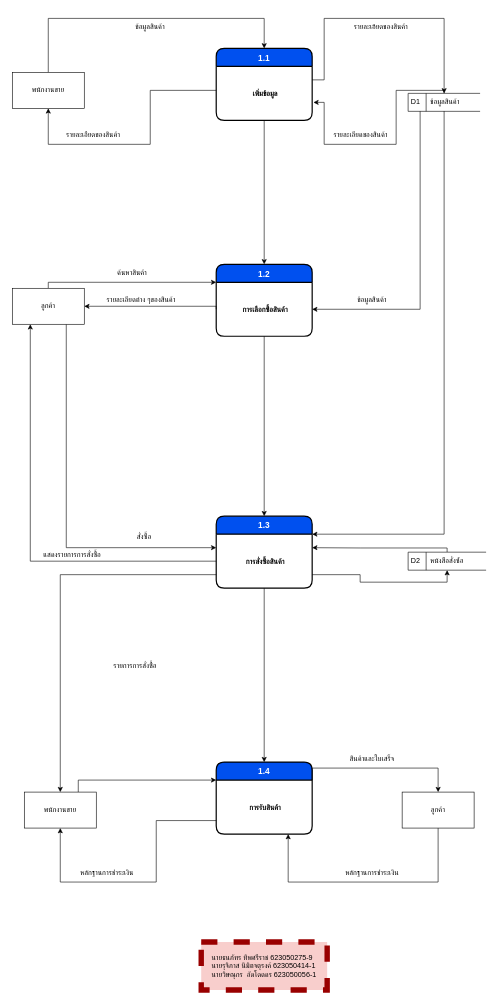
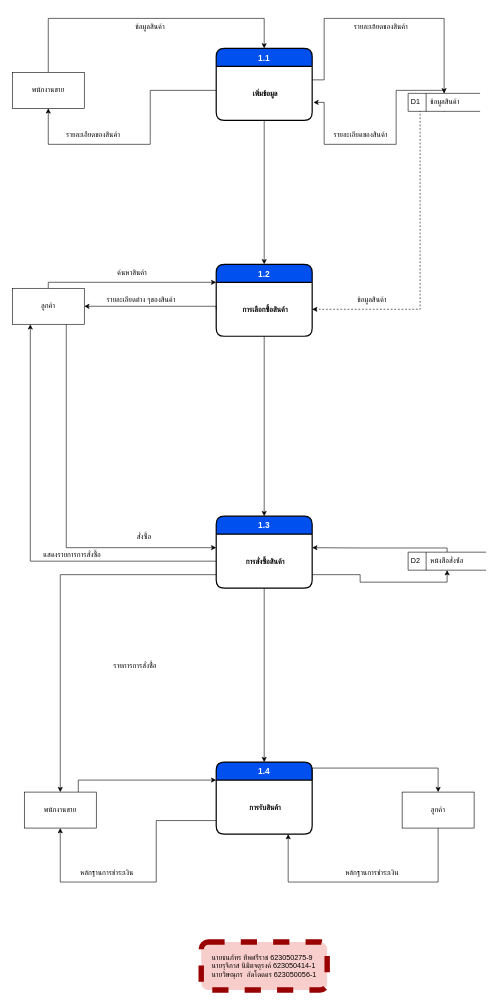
  <mxCell id="0" />
  <mxCell id="1" parent="0" />
  <mxCell id="2" style="edgeStyle=orthogonalEdgeStyle;rounded=0;orthogonalLoop=1;jettySize=auto;html=1;entryX=0.5;entryY=0;entryDx=0;entryDy=0;" edge="1" parent="1" source="3" target="7"><mxGeometry relative="1" as="geometry"><Array as="points"><mxPoint x="80" y="30" /><mxPoint x="440" y="30" /></Array></mxGeometry></mxCell>
  <mxCell id="3" value="พนักงานขาย" style="rounded=0;whiteSpace=wrap;html=1;strokeColor=#000000;fillColor=#ffffff;gradientColor=none;align=center;" vertex="1" parent="1"><mxGeometry x="20" y="120" width="120" height="60" as="geometry" /></mxCell>
  <mxCell id="4" style="edgeStyle=orthogonalEdgeStyle;rounded=0;orthogonalLoop=1;jettySize=auto;html=1;exitX=0.5;exitY=0;exitDx=0;exitDy=0;entryX=0;entryY=0.25;entryDx=0;entryDy=0;" edge="1" parent="1" source="6" target="20"><mxGeometry relative="1" as="geometry"><Array as="points"><mxPoint x="80" y="470" /></Array></mxGeometry></mxCell>
  <mxCell id="5" style="edgeStyle=orthogonalEdgeStyle;rounded=0;orthogonalLoop=1;jettySize=auto;html=1;exitX=0.75;exitY=1;exitDx=0;exitDy=0;entryX=0;entryY=0.25;entryDx=0;entryDy=0;" edge="1" parent="1" source="6" target="27"><mxGeometry relative="1" as="geometry" /></mxCell>
  <mxCell id="6" value="ลูกค้า" style="rounded=0;whiteSpace=wrap;html=1;strokeColor=#000000;fillColor=#ffffff;gradientColor=none;align=center;" vertex="1" parent="1"><mxGeometry x="20" y="480" width="120" height="60" as="geometry" /></mxCell>
  <mxCell id="7" value="1.1" style="swimlane;childLayout=stackLayout;horizontal=1;startSize=30;horizontalStack=0;rounded=1;fontSize=14;fontStyle=1;strokeWidth=2;resizeParent=0;resizeLast=1;shadow=0;dashed=0;align=center;fillColor=#0050ef;strokeColor=#000000;fontColor=#ffffff;verticalAlign=middle;" vertex="1" parent="1"><mxGeometry x="360" y="80" width="160" height="120" as="geometry" /></mxCell>
  <mxCell id="8" value="เพิ่มข้อมูล" style="align=center;strokeColor=none;fillColor=none;spacingLeft=4;fontSize=12;verticalAlign=middle;resizable=0;rotatable=0;part=1;fontStyle=1" vertex="1" parent="7"><mxGeometry y="30" width="160" height="90" as="geometry" /></mxCell>
- <mxCell id="9" value="&lt;div style=&quot;text-align: left&quot;&gt;&lt;span&gt;นายธนภัทร ทิพศรีราช 623050275-9&lt;/span&gt;&lt;/div&gt;&lt;div style=&quot;text-align: left&quot;&gt;&lt;span style=&quot;text-indent: 0.5in&quot;&gt;นายรุจิภาส นิมิตจตุรงค์ 623050414-1&lt;/span&gt;&lt;/div&gt;&lt;div style=&quot;text-align: left&quot;&gt;&lt;span style=&quot;text-indent: 0.5in&quot;&gt;นายวิษณุกร&lt;/span&gt;&lt;span style=&quot;text-indent: 0.5in&quot;&gt;&amp;nbsp; &lt;/span&gt;&lt;span style=&quot;text-indent: 0.5in&quot;&gt;อัดโดดดร&lt;/span&gt;&lt;span style=&quot;text-indent: 0.5in&quot;&gt;&amp;nbsp;&lt;/span&gt;&lt;span style=&quot;text-indent: 0.5in&quot;&gt;623050056-1&lt;/span&gt;&lt;/div&gt;" style="whiteSpace=wrap;html=1;strokeColor=#990000;fillColor=#f8cecc;align=center;dashed=1;strokeWidth=9;rounded=0;" vertex="1" parent="1"><mxGeometry x="335" y="1570" width="210" height="80" as="geometry" /></mxCell>
+ <mxCell id="9" value="&lt;div style=&quot;text-align: left&quot;&gt;&lt;span&gt;นายธนภัทร ทิพศรีราช 623050275-9&lt;/span&gt;&lt;/div&gt;&lt;div style=&quot;text-align: left&quot;&gt;&lt;span style=&quot;text-indent: 0.5in&quot;&gt;นายรุจิภาส นิมิตจตุรงค์ 623050414-1&lt;/span&gt;&lt;/div&gt;&lt;div style=&quot;text-align: left&quot;&gt;&lt;span style=&quot;text-indent: 0.5in&quot;&gt;นายวิษณุกร&lt;/span&gt;&lt;span style=&quot;text-indent: 0.5in&quot;&gt;&amp;nbsp; &lt;/span&gt;&lt;span style=&quot;text-indent: 0.5in&quot;&gt;อัดโดดดร&lt;/span&gt;&lt;span style=&quot;text-indent: 0.5in&quot;&gt;&amp;nbsp;&lt;/span&gt;&lt;span style=&quot;text-indent: 0.5in&quot;&gt;623050056-1&lt;/span&gt;&lt;/div&gt;" style="rounded=1;whiteSpace=wrap;html=1;strokeColor=#990000;fillColor=#f8cecc;align=center;dashed=1;strokeWidth=9;" vertex="1" parent="1"><mxGeometry x="335" y="1570" width="210" height="80" as="geometry" /></mxCell>
  <mxCell id="10" style="edgeStyle=orthogonalEdgeStyle;rounded=0;orthogonalLoop=1;jettySize=auto;html=1;entryX=0.5;entryY=1;entryDx=0;entryDy=0;" edge="1" parent="1" source="8" target="3"><mxGeometry relative="1" as="geometry"><Array as="points"><mxPoint x="250" y="150" /><mxPoint x="250" y="240" /><mxPoint x="80" y="240" /></Array></mxGeometry></mxCell>
  <mxCell id="11" value="ข้อมูลสินค้า" style="text;html=1;strokeColor=none;fillColor=none;align=center;verticalAlign=middle;whiteSpace=wrap;rounded=0;dashed=1;" vertex="1" parent="1"><mxGeometry x="200" y="20" width="100" height="50" as="geometry" /></mxCell>
  <mxCell id="12" value="รายละเอียดของสินค้า" style="text;html=1;strokeColor=none;fillColor=none;align=center;verticalAlign=middle;whiteSpace=wrap;rounded=0;dashed=1;" vertex="1" parent="1"><mxGeometry x="100" y="200" width="110" height="50" as="geometry" /></mxCell>
  <mxCell id="13" style="edgeStyle=orthogonalEdgeStyle;rounded=0;orthogonalLoop=1;jettySize=auto;html=1;exitX=0.5;exitY=1;exitDx=0;exitDy=0;entryX=1.013;entryY=0.667;entryDx=0;entryDy=0;entryPerimeter=0;" edge="1" parent="1" source="16" target="8"><mxGeometry relative="1" as="geometry"><Array as="points"><mxPoint x="740" y="150" /><mxPoint x="660" y="150" /><mxPoint x="660" y="240" /><mxPoint x="540" y="240" /><mxPoint x="540" y="170" /></Array></mxGeometry></mxCell>
- <mxCell id="14" style="edgeStyle=orthogonalEdgeStyle;rounded=0;orthogonalLoop=1;jettySize=auto;html=1;exitX=0.5;exitY=1;exitDx=0;exitDy=0;entryX=1;entryY=0.5;entryDx=0;entryDy=0;" edge="1" parent="1" source="16" target="21"><mxGeometry relative="1" as="geometry"><Array as="points"><mxPoint x="700" y="165" /><mxPoint x="700" y="515" /></Array></mxGeometry></mxCell>
- <mxCell id="15" style="edgeStyle=orthogonalEdgeStyle;rounded=0;orthogonalLoop=1;jettySize=auto;html=1;exitX=0.5;exitY=1;exitDx=0;exitDy=0;entryX=1;entryY=0;entryDx=0;entryDy=0;" edge="1" parent="1" source="16" target="27"><mxGeometry relative="1" as="geometry"><mxPoint x="620" y="920" as="targetPoint" /><Array as="points"><mxPoint x="740" y="890" /></Array></mxGeometry></mxCell>
+ <mxCell id="14" style="edgeStyle=orthogonalEdgeStyle;rounded=0;orthogonalLoop=1;jettySize=auto;html=1;exitX=0.5;exitY=1;exitDx=0;exitDy=0;entryX=1;entryY=0.5;entryDx=0;entryDy=0;dashed=1;" edge="1" parent="1" source="16" target="21"><mxGeometry relative="1" as="geometry"><Array as="points"><mxPoint x="700" y="165" /><mxPoint x="700" y="515" /></Array></mxGeometry></mxCell>
  <mxCell id="16" value="D1&amp;nbsp; &amp;nbsp; &amp;nbsp;ข้อมูลสินค้า" style="html=1;dashed=0;whitespace=wrap;shape=mxgraph.dfd.dataStoreID;align=left;spacingLeft=3;points=[[0,0],[0.5,0],[1,0],[0,0.5],[1,0.5],[0,1],[0.5,1],[1,1]];strokeColor=#000000;strokeWidth=1;fillColor=#ffffff;gradientColor=none;" vertex="1" parent="1"><mxGeometry x="680" y="155" width="120" height="30" as="geometry" /></mxCell>
  <mxCell id="17" value="รายละเอียดของสินค้า" style="text;html=1;strokeColor=none;fillColor=none;align=center;verticalAlign=middle;whiteSpace=wrap;rounded=0;dashed=1;" vertex="1" parent="1"><mxGeometry x="546" y="200" width="110" height="50" as="geometry" /></mxCell>
  <mxCell id="18" value="รายละเอียดของสินค้า" style="text;html=1;strokeColor=none;fillColor=none;align=center;verticalAlign=middle;whiteSpace=wrap;rounded=0;dashed=1;" vertex="1" parent="1"><mxGeometry x="580" y="20" width="110" height="50" as="geometry" /></mxCell>
  <mxCell id="19" style="edgeStyle=orthogonalEdgeStyle;rounded=0;orthogonalLoop=1;jettySize=auto;html=1;exitX=0.5;exitY=1;exitDx=0;exitDy=0;entryX=0.5;entryY=0;entryDx=0;entryDy=0;" edge="1" parent="1" source="8" target="20"><mxGeometry relative="1" as="geometry" /></mxCell>
  <mxCell id="20" value="1.2" style="swimlane;childLayout=stackLayout;horizontal=1;startSize=30;horizontalStack=0;rounded=1;fontSize=14;fontStyle=1;strokeWidth=2;resizeParent=0;resizeLast=1;shadow=0;dashed=0;align=center;fillColor=#0050ef;strokeColor=#000000;fontColor=#ffffff;verticalAlign=middle;" vertex="1" parent="1"><mxGeometry x="360" y="440" width="160" height="120" as="geometry" /></mxCell>
  <mxCell id="21" value="การเลือกซื้อสินค้า" style="align=center;strokeColor=none;fillColor=none;spacingLeft=4;fontSize=12;verticalAlign=middle;resizable=0;rotatable=0;part=1;fontStyle=1" vertex="1" parent="20"><mxGeometry y="30" width="160" height="90" as="geometry" /></mxCell>
  <mxCell id="22" value="ค้นหาสินค้า" style="text;html=1;strokeColor=none;fillColor=none;align=center;verticalAlign=middle;whiteSpace=wrap;rounded=0;dashed=1;" vertex="1" parent="1"><mxGeometry x="170" y="430" width="100" height="50" as="geometry" /></mxCell>
  <mxCell id="23" value="รายละเอียดต่าง ๆของสินค้า" style="text;html=1;strokeColor=none;fillColor=none;align=center;verticalAlign=middle;whiteSpace=wrap;rounded=0;dashed=1;" vertex="1" parent="1"><mxGeometry x="160" y="475" width="150" height="50" as="geometry" /></mxCell>
  <mxCell id="24" style="edgeStyle=orthogonalEdgeStyle;rounded=0;orthogonalLoop=1;jettySize=auto;html=1;exitX=1;exitY=0.25;exitDx=0;exitDy=0;" edge="1" parent="1" source="8" target="16"><mxGeometry relative="1" as="geometry"><mxPoint x="560" y="-10" as="targetPoint" /><Array as="points"><mxPoint x="540" y="133" /><mxPoint x="540" y="30" /><mxPoint x="740" y="30" /></Array></mxGeometry></mxCell>
  <mxCell id="25" value="ข้อมูลสินค้า" style="text;html=1;strokeColor=none;fillColor=none;align=center;verticalAlign=middle;whiteSpace=wrap;rounded=0;dashed=1;" vertex="1" parent="1"><mxGeometry x="570" y="475" width="100" height="50" as="geometry" /></mxCell>
  <mxCell id="26" value="1.3" style="swimlane;childLayout=stackLayout;horizontal=1;startSize=30;horizontalStack=0;rounded=1;fontSize=14;fontStyle=1;strokeWidth=2;resizeParent=0;resizeLast=1;shadow=0;dashed=0;align=center;fillColor=#0050ef;strokeColor=#000000;fontColor=#ffffff;verticalAlign=middle;" vertex="1" parent="1"><mxGeometry x="360" y="860" width="160" height="120" as="geometry" /></mxCell>
  <mxCell id="27" value="การสั่งซื้อสินค้า" style="align=center;strokeColor=none;fillColor=none;spacingLeft=4;fontSize=12;verticalAlign=middle;resizable=0;rotatable=0;part=1;fontStyle=1" vertex="1" parent="26"><mxGeometry y="30" width="160" height="90" as="geometry" /></mxCell>
  <mxCell id="28" style="edgeStyle=orthogonalEdgeStyle;rounded=0;orthogonalLoop=1;jettySize=auto;html=1;exitX=0.5;exitY=1;exitDx=0;exitDy=0;entryX=0.5;entryY=0;entryDx=0;entryDy=0;" edge="1" parent="1" source="21" target="26"><mxGeometry relative="1" as="geometry" /></mxCell>
  <mxCell id="29" style="edgeStyle=orthogonalEdgeStyle;rounded=0;orthogonalLoop=1;jettySize=auto;html=1;exitX=0;exitY=0.5;exitDx=0;exitDy=0;entryX=1;entryY=0.5;entryDx=0;entryDy=0;" edge="1" parent="1" source="21" target="6"><mxGeometry relative="1" as="geometry"><Array as="points"><mxPoint x="360" y="510" /></Array></mxGeometry></mxCell>
  <mxCell id="30" style="edgeStyle=orthogonalEdgeStyle;rounded=0;orthogonalLoop=1;jettySize=auto;html=1;exitX=0;exitY=0.5;exitDx=0;exitDy=0;entryX=0.25;entryY=1;entryDx=0;entryDy=0;" edge="1" parent="1" source="27" target="6"><mxGeometry relative="1" as="geometry" /></mxCell>
  <mxCell id="31" value="สั่งซื้อ" style="text;html=1;strokeColor=none;fillColor=none;align=center;verticalAlign=middle;whiteSpace=wrap;rounded=0;dashed=1;" vertex="1" parent="1"><mxGeometry x="190" y="870" width="100" height="50" as="geometry" /></mxCell>
  <mxCell id="32" value="แสดงรายการการสั่งซื้อ" style="text;html=1;strokeColor=none;fillColor=none;align=center;verticalAlign=middle;whiteSpace=wrap;rounded=0;dashed=1;" vertex="1" parent="1"><mxGeometry x="30" y="900" width="180" height="50" as="geometry" /></mxCell>
  <mxCell id="33" style="edgeStyle=orthogonalEdgeStyle;rounded=0;orthogonalLoop=1;jettySize=auto;html=1;exitX=0.5;exitY=0;exitDx=0;exitDy=0;entryX=1;entryY=0.25;entryDx=0;entryDy=0;" edge="1" parent="1" source="34" target="27"><mxGeometry relative="1" as="geometry"><Array as="points"><mxPoint x="745" y="913" /><mxPoint x="600" y="913" /></Array></mxGeometry></mxCell>
  <mxCell id="34" value="D2&amp;nbsp; &amp;nbsp; &amp;nbsp;หนังสือสั่งซ์้อ" style="html=1;dashed=0;whitespace=wrap;shape=mxgraph.dfd.dataStoreID;align=left;spacingLeft=3;points=[[0,0],[0.5,0],[1,0],[0,0.5],[1,0.5],[0,1],[0.5,1],[1,1]];strokeColor=#000000;strokeWidth=1;fillColor=#ffffff;gradientColor=none;" vertex="1" parent="1"><mxGeometry x="680" y="920" width="130" height="30" as="geometry" /></mxCell>
  <mxCell id="35" style="edgeStyle=orthogonalEdgeStyle;rounded=0;orthogonalLoop=1;jettySize=auto;html=1;exitX=1;exitY=0.75;exitDx=0;exitDy=0;entryX=0.5;entryY=1;entryDx=0;entryDy=0;" edge="1" parent="1" source="27" target="34"><mxGeometry relative="1" as="geometry" /></mxCell>
  <mxCell id="36" value="1.4" style="swimlane;childLayout=stackLayout;horizontal=1;startSize=30;horizontalStack=0;rounded=1;fontSize=14;fontStyle=1;strokeWidth=2;resizeParent=0;resizeLast=1;shadow=0;dashed=0;align=center;fillColor=#0050ef;strokeColor=#000000;fontColor=#ffffff;verticalAlign=middle;" vertex="1" parent="1"><mxGeometry x="360" y="1270" width="160" height="120" as="geometry" /></mxCell>
  <mxCell id="37" value="การรับสินค้า" style="align=center;strokeColor=none;fillColor=none;spacingLeft=4;fontSize=12;verticalAlign=middle;resizable=0;rotatable=0;part=1;fontStyle=1" vertex="1" parent="36"><mxGeometry y="30" width="160" height="90" as="geometry" /></mxCell>
  <mxCell id="38" style="edgeStyle=orthogonalEdgeStyle;rounded=0;orthogonalLoop=1;jettySize=auto;html=1;exitX=0.5;exitY=1;exitDx=0;exitDy=0;entryX=0.5;entryY=0;entryDx=0;entryDy=0;" edge="1" parent="1" source="27" target="36"><mxGeometry relative="1" as="geometry" /></mxCell>
  <mxCell id="39" style="edgeStyle=orthogonalEdgeStyle;rounded=0;orthogonalLoop=1;jettySize=auto;html=1;exitX=0;exitY=0.75;exitDx=0;exitDy=0;" edge="1" parent="1" source="27" target="41"><mxGeometry relative="1" as="geometry"><mxPoint x="140" y="1230" as="targetPoint" /><Array as="points"><mxPoint x="100" y="958" /></Array></mxGeometry></mxCell>
  <mxCell id="40" style="edgeStyle=orthogonalEdgeStyle;rounded=0;orthogonalLoop=1;jettySize=auto;html=1;exitX=0.75;exitY=0;exitDx=0;exitDy=0;entryX=0;entryY=0.25;entryDx=0;entryDy=0;" edge="1" parent="1" source="41" target="36"><mxGeometry relative="1" as="geometry" /></mxCell>
  <mxCell id="41" value="พนักงานขาย" style="rounded=0;whiteSpace=wrap;html=1;strokeColor=#000000;fillColor=#ffffff;gradientColor=none;align=center;" vertex="1" parent="1"><mxGeometry x="40" y="1320" width="120" height="60" as="geometry" /></mxCell>
  <mxCell id="42" style="edgeStyle=orthogonalEdgeStyle;rounded=0;orthogonalLoop=1;jettySize=auto;html=1;exitX=0;exitY=0.75;exitDx=0;exitDy=0;entryX=0.5;entryY=1;entryDx=0;entryDy=0;" edge="1" parent="1" source="37" target="41"><mxGeometry relative="1" as="geometry"><Array as="points"><mxPoint x="260" y="1368" /><mxPoint x="260" y="1470" /><mxPoint x="100" y="1470" /></Array></mxGeometry></mxCell>
  <mxCell id="43" value="รายการการสั่งซื้อ" style="text;html=1;strokeColor=none;fillColor=none;align=center;verticalAlign=middle;whiteSpace=wrap;rounded=0;dashed=1;" vertex="1" parent="1"><mxGeometry x="135" y="1085" width="180" height="50" as="geometry" /></mxCell>
  <mxCell id="44" value="หลักฐานการชำระเงิน" style="text;html=1;strokeColor=none;fillColor=none;align=center;verticalAlign=middle;whiteSpace=wrap;rounded=0;dashed=1;" vertex="1" parent="1"><mxGeometry x="88" y="1430" width="180" height="50" as="geometry" /></mxCell>
  <mxCell id="45" style="edgeStyle=orthogonalEdgeStyle;rounded=0;orthogonalLoop=1;jettySize=auto;html=1;exitX=0.5;exitY=1;exitDx=0;exitDy=0;entryX=0.75;entryY=1;entryDx=0;entryDy=0;" edge="1" parent="1" source="46" target="37"><mxGeometry relative="1" as="geometry"><Array as="points"><mxPoint x="730" y="1470" /><mxPoint x="480" y="1470" /></Array></mxGeometry></mxCell>
  <mxCell id="46" value="ลูกค้า" style="rounded=0;whiteSpace=wrap;html=1;strokeColor=#000000;fillColor=#ffffff;gradientColor=none;align=center;" vertex="1" parent="1"><mxGeometry x="670" y="1320" width="120" height="60" as="geometry" /></mxCell>
  <mxCell id="47" style="edgeStyle=orthogonalEdgeStyle;rounded=0;orthogonalLoop=1;jettySize=auto;html=1;exitX=1;exitY=0;exitDx=0;exitDy=0;entryX=0.5;entryY=0;entryDx=0;entryDy=0;" edge="1" parent="1" source="37" target="46"><mxGeometry relative="1" as="geometry" /></mxCell>
- <mxCell id="48" value="สินค้าและใบเสร็จ" style="text;html=1;strokeColor=none;fillColor=none;align=center;verticalAlign=middle;whiteSpace=wrap;rounded=0;dashed=1;" vertex="1" parent="1"><mxGeometry x="530" y="1240" width="180" height="50" as="geometry" /></mxCell>
  <mxCell id="49" value="หลักฐานการชำระเงิน" style="text;html=1;strokeColor=none;fillColor=none;align=center;verticalAlign=middle;whiteSpace=wrap;rounded=0;dashed=1;" vertex="1" parent="1"><mxGeometry x="530" y="1430" width="180" height="50" as="geometry" /></mxCell>
